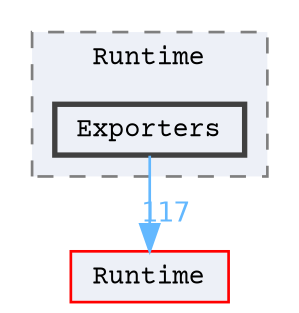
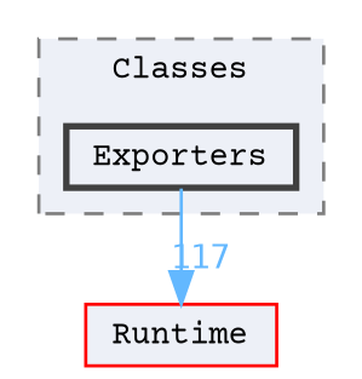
  digraph {
    compound=true
    fontname="Courier Prime"
    node [fillcolor="#edf0f7" fontname="Courier Prime" fontsize=10 shape=box]
    n1 [color=grey25 height=0.2 label=Exporters style="filled,bold" width=0.4]
    n2 [color=red height=0.2 label=Runtime style=filled width=0.4]
    subgraph cluster_1 {
      bgcolor="#edf0f7"
      fontsize=10
-     label=Runtime
+     label=Classes
      pencolor=grey50
      style="filled,dashed"
      n1
    }
    n1 -> n2 [color=steelblue1 fontcolor=steelblue1 fontname="Courier Prime" fontsize=10 headlabel=117 labeldistance=1.5 labelfontname=Helvetica labelfontsize=10]
  }
